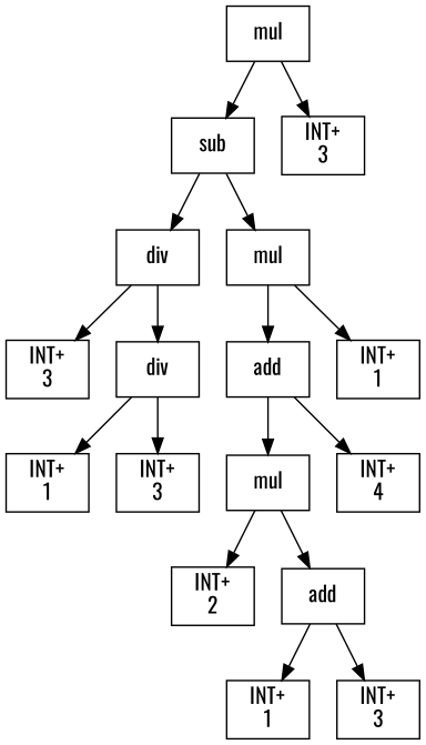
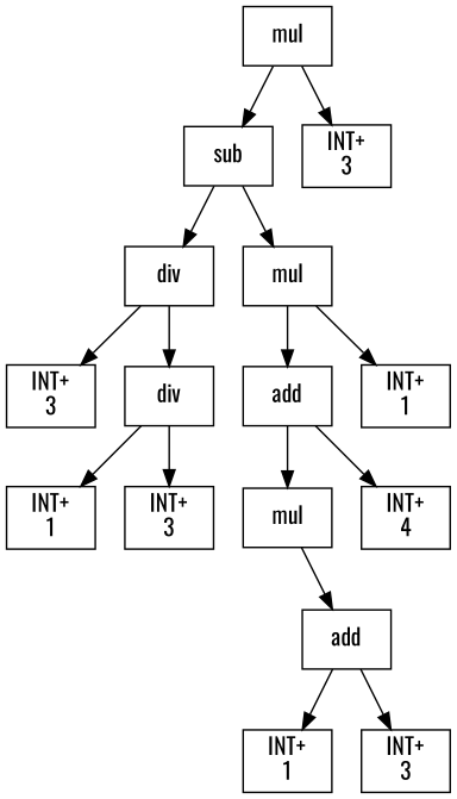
  digraph {
    fontname=Oswald
    node [shape=box fontname=Oswald]
    edge [fontname=Oswald]
    n1 [label=mul]
    n2 [label=sub]
    n3 [label="INT+\n3"]
    n4 [label=div]
    n5 [label=mul]
    n6 [label="INT+\n3"]
    n7 [label=div]
    n8 [label="INT+\n1"]
    n9 [label="INT+\n3"]
    n10 [label=add]
    n11 [label="INT+\n1"]
    n12 [label=mul]
    n13 [label="INT+\n4"]
-   n14 [label="INT+\n2"]
    n15 [label=add]
    n16 [label="INT+\n1"]
    n17 [label="INT+\n3"]
    n1 -> n2
    n1 -> n3
    n2 -> n4
    n2 -> n5
    n4 -> n6
    n4 -> n7
    n5 -> n10
    n5 -> n11
    n7 -> n8
    n7 -> n9
    n10 -> n12
    n10 -> n13
-   n12 -> n14
    n12 -> n15
    n15 -> n16
    n15 -> n17
  }
